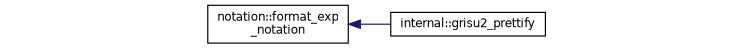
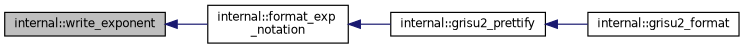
  digraph {
    rankdir=LR
    node [color=black fillcolor=white fontname=Helvetica fontsize=10 shape=record style=filled]
    edge [color=midnightblue dir=back fontname=Helvetica fontsize=10 labelfontname=Helvetica labelfontsize=10 style=solid]
-   n2 [height=0.2 label="notation::format_exp\l_notation" width=0.4]
+   n1 [fillcolor=grey75 fontcolor=black height=0.2 label="internal::write_exponent" width=0.4]
+   n2 [height=0.2 label="internal::format_exp\l_notation" width=0.4]
    n3 [height=0.2 label="internal::grisu2_prettify" width=0.4]
+   n4 [height=0.2 label="internal::grisu2_format" width=0.4]
+   n1 -> n2
    n2 -> n3
+   n3 -> n4
  }
